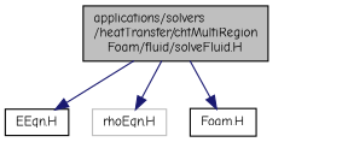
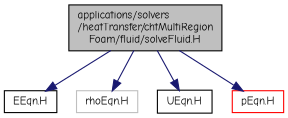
  digraph {
    fontname="Comic Neue"
    node [color=black fontname="Comic Neue" fontsize=10 shape=record]
    edge [color=midnightblue fontname="Comic Neue" fontsize=10 labelfontname=FreeSans labelfontsize=10 style=solid]
    n1 [fillcolor=grey75 fontcolor=black height=0.2 label="applications/solvers\l/heatTransfer/chtMultiRegion\lFoam/fluid/solveFluid.H" style=filled width=0.4]
    n2 [height=0.2 label="EEqn.H" width=0.4]
    n3 [color=grey75 height=0.2 label="rhoEqn.H" width=0.4]
-   n4 [height=0.2 label="Foam.H" width=0.4]
+   n4 [height=0.2 label="UEqn.H" width=0.4]
+   n5 [color=red height=0.2 label="pEqn.H" width=0.4]
    n1 -> n2
    n1 -> n3
    n1 -> n4
+   n1 -> n5
  }
